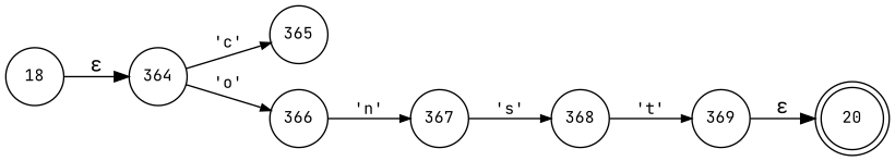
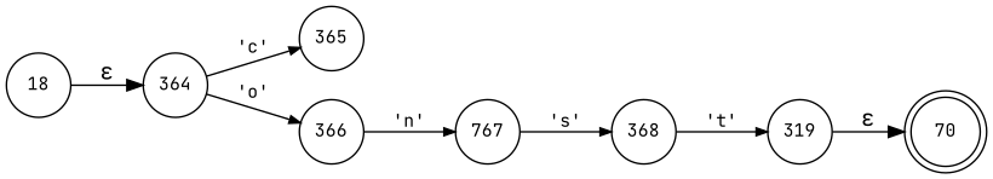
  digraph {
    fontname="JetBrains Mono"
    rankdir=LR
    node [fixedsize=true fontname="JetBrains Mono" fontsize=11 shape=circle peripheries=1]
    edge [arrowhead=normal arrowsize=.7 fontname="JetBrains Mono" fontsize=11]
-   n1 [label=20 shape=doublecircle width=.6 peripheries=""]
+   n1 [label=70 shape=doublecircle width=.6 peripheries=""]
    n2 [label=368 width=.55]
-   n3 [label=369 width=.55]
+   n3 [label=319 width=.55]
    n4 [label=18 width=.55]
    n5 [label=364 width=.55]
    n6 [label=365 width=.55]
    n7 [label=366 width=.55]
-   n8 [label=367 width=.55]
+   n8 [label=767 width=.55]
    n2 -> n3 [label="'t'"]
    n3 -> n1 [label="&epsilon;" arrowhead="" arrowsize="" fontsize=""]
    n4 -> n5 [label="&epsilon;" arrowhead="" arrowsize="" fontsize=""]
    n5 -> n6 [label="'c'"]
    n5 -> n7 [label="'o'"]
    n7 -> n8 [label="'n'"]
    n8 -> n2 [label="'s'"]
  }
